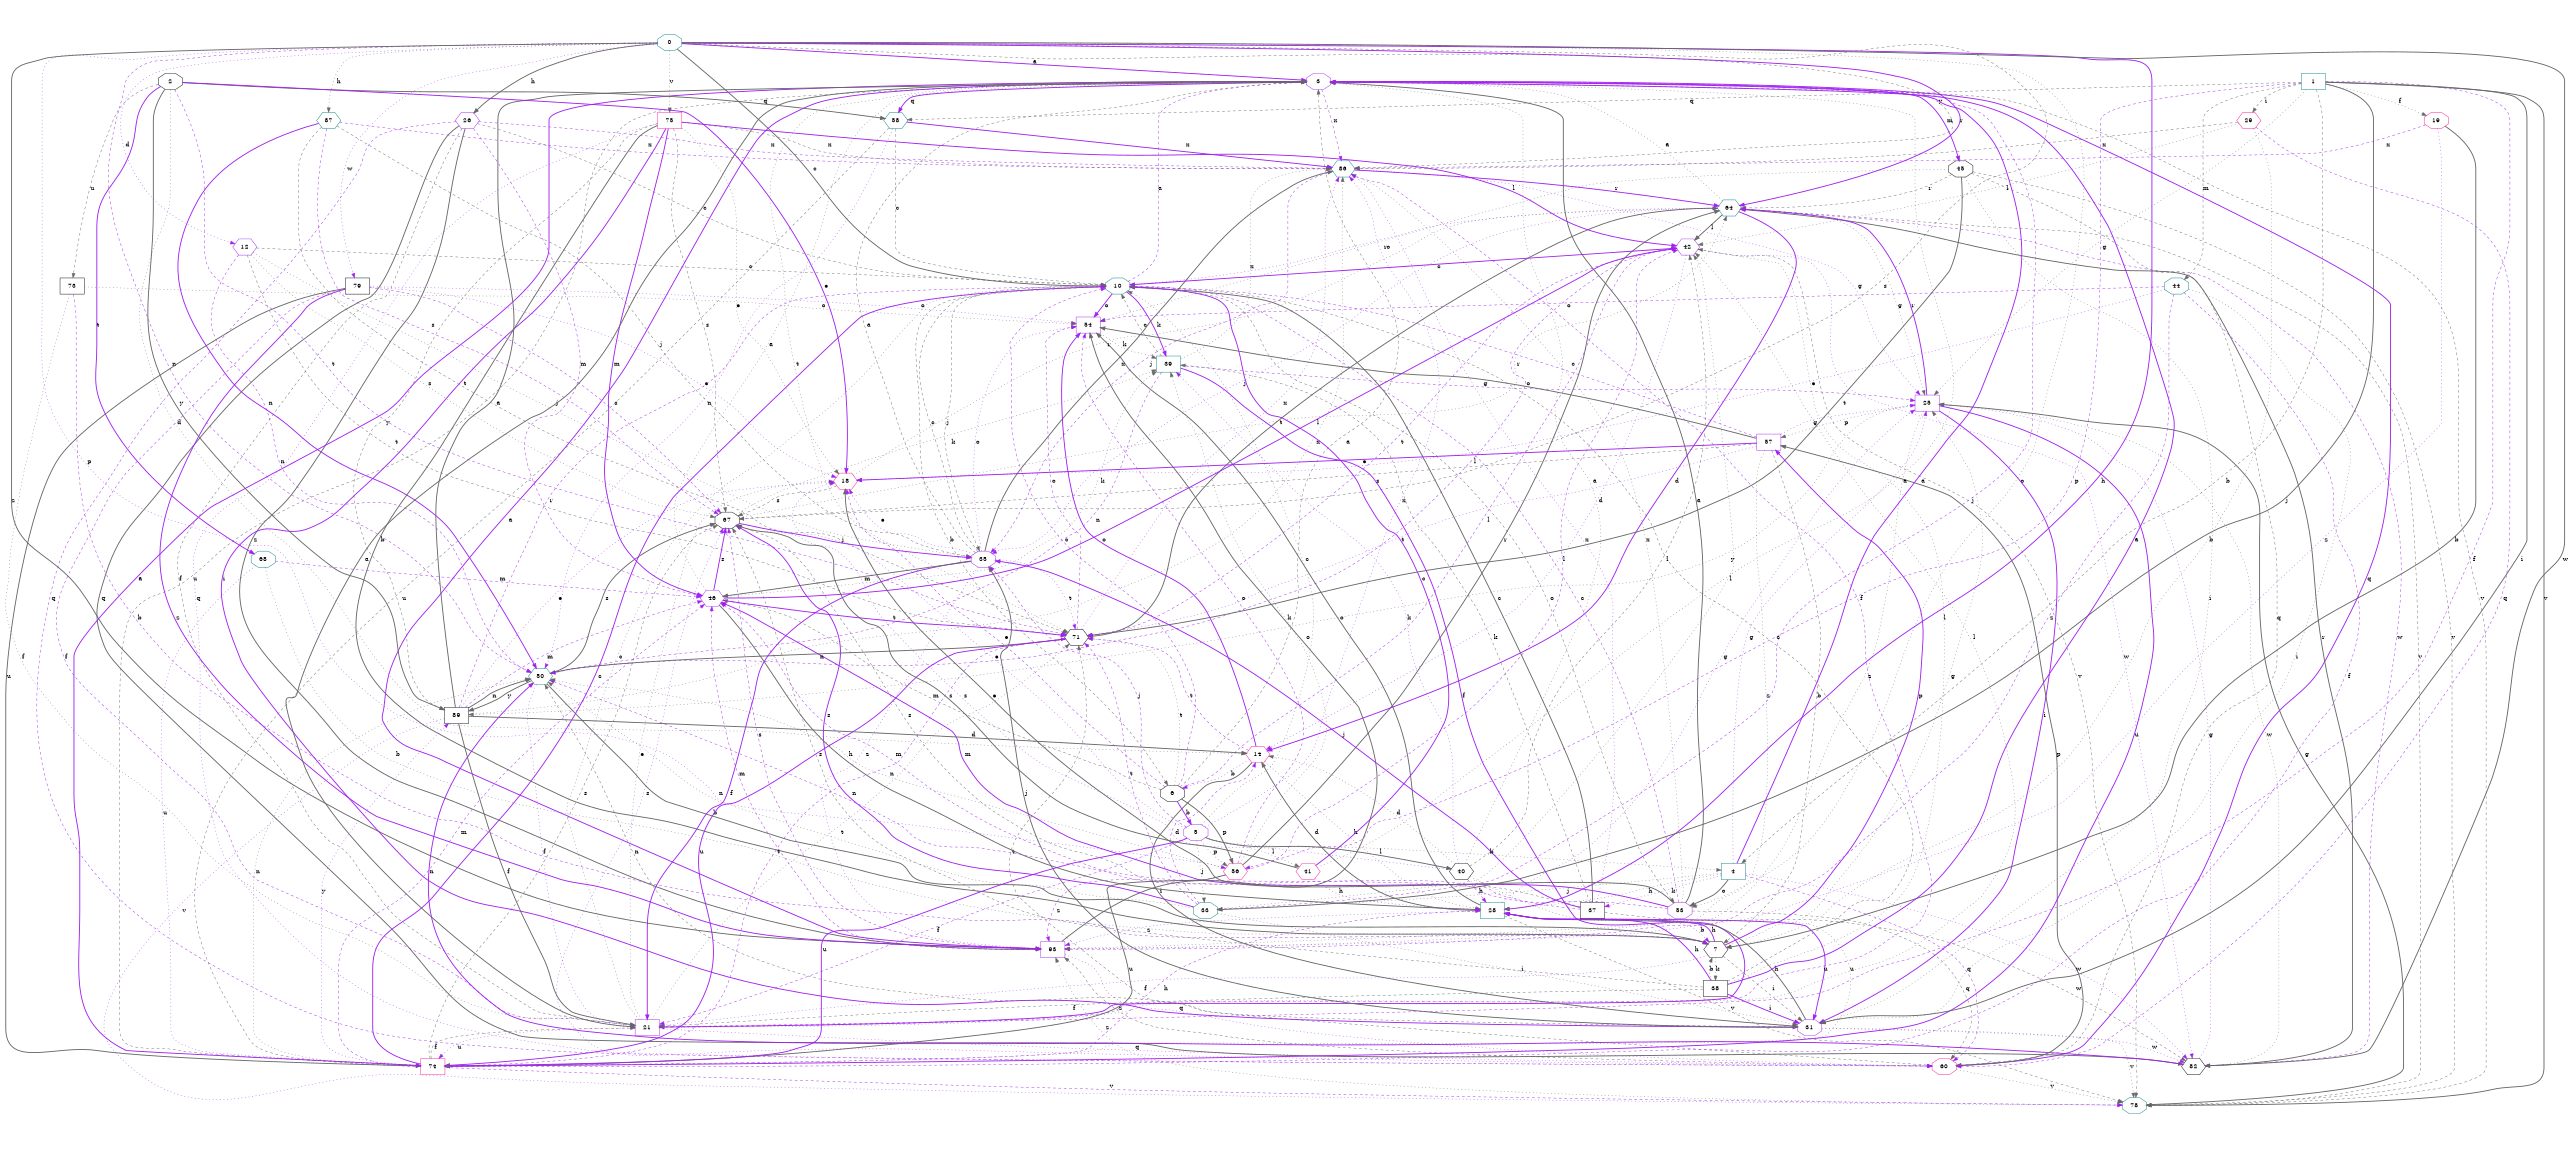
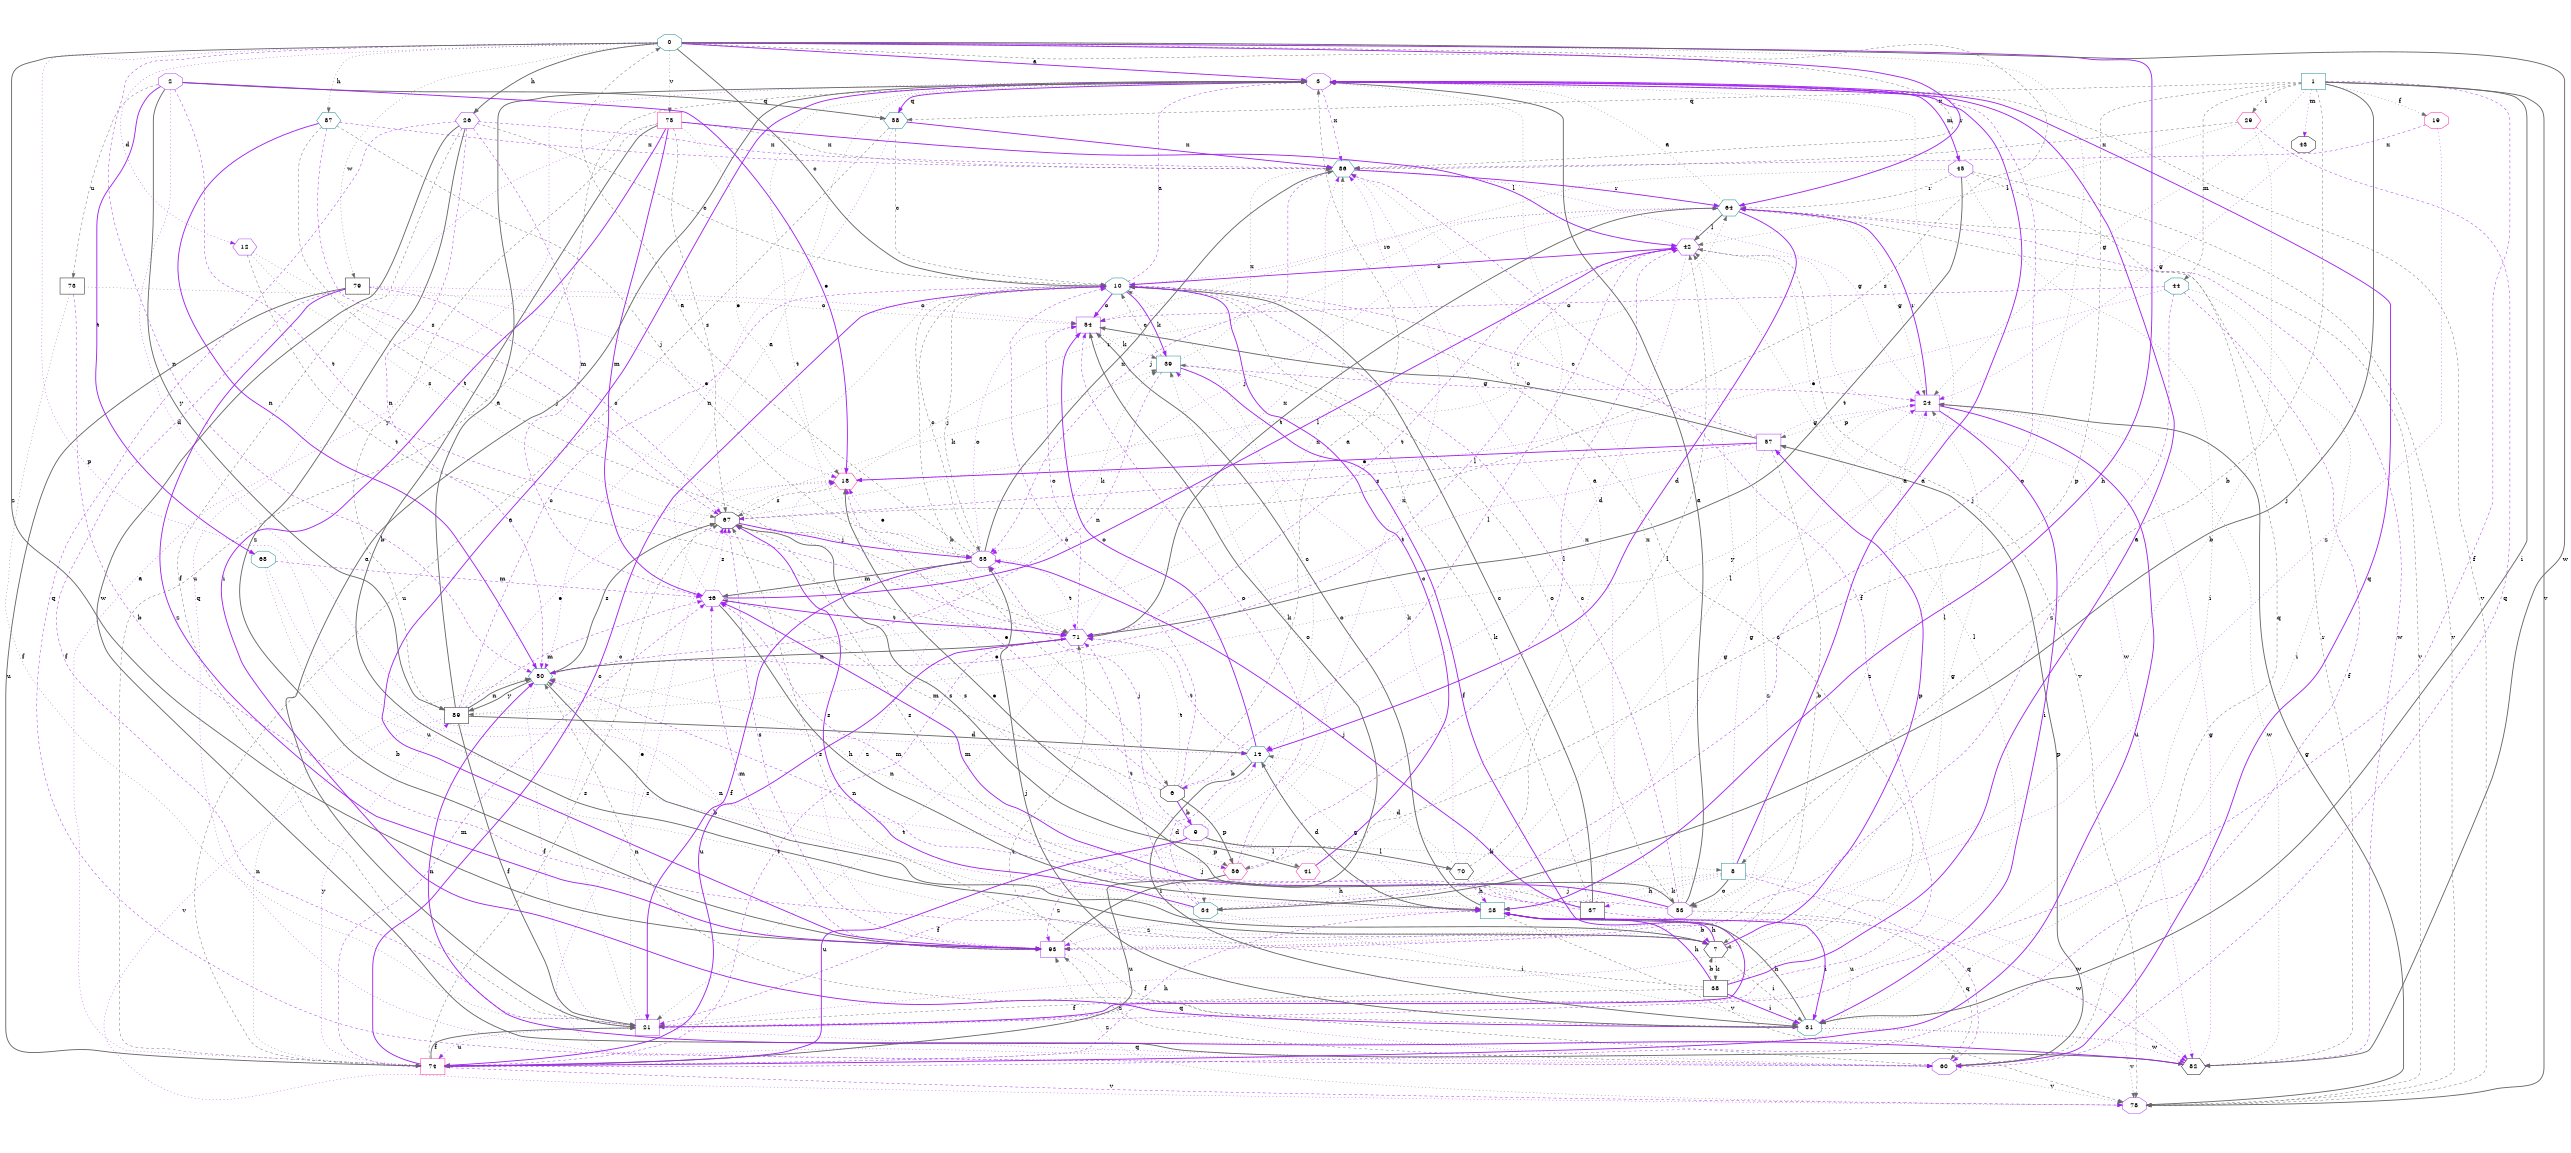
  strict digraph {
    node [color=purple shape=octagon]
    edge [color=gray40 style=dotted]
    0 [color=teal]
    3
    10 [color=teal]
    12 [shape=hexagon]
    26 [shape=hexagon]
    n6 [color=teal label=87 shape=hexagon]
    28 [color=teal shape=box]
    50 [color=teal shape=hexagon]
    53
    56 [color=deeppink shape=hexagon]
    64 [color=teal shape=hexagon]
    67 [color=black]
    75 [color=deeppink shape=box]
    79 [color=black shape=box]
    82 [color=black shape=hexagon]
    86 [color=teal shape=hexagon]
    93 [shape=box]
-   34 [color=teal label=33]
+   34 [color=teal]
    58 [color=teal shape=hexagon]
-   78 [color=teal]
-   71 [color=black shape=hexagon]
-   45 [color=black]
-   60 [color=deeppink]
+   78
+   71 [shape=hexagon]
+   45
+   60
    74 [color=deeppink shape=box]
    35
    6 [color=black]
    39 [color=teal shape=box]
    54 [shape=box]
    21 [shape=box]
    46 [shape=hexagon]
-   24 [shape=box label=25]
-   31
-   14 [color=deeppink shape=hexagon]
+   24 [shape=box]
+   31 [color=teal]
+   14 [color=teal shape=hexagon]
    7 [color=black shape=hexagon]
    89 [color=black shape=box]
    42 [shape=hexagon]
    18 [color=deeppink shape=hexagon]
    1 [color=teal shape=box]
-   4 [color=teal shape=box]
+   4 [color=teal shape=box label=8]
    19 [color=deeppink]
    29 [color=deeppink shape=hexagon]
+   43 [color=black]
    44 [color=teal]
    37 [color=black shape=box]
    57 [shape=box]
-   2 [color=black]
+   2
    68 [color=teal]
    73 [color=black shape=box]
-   5
-   40 [color=black shape=hexagon]
+   5 [label=9]
+   40 [color=black shape=hexagon label=70]
    41 [color=deeppink shape=hexagon]
    38 [color=black shape=box]
    0 -> 3 [color=purple label=a style=bold]
    0 -> 10 [label=c style=bold]
    0 -> 12 [color=purple label=d]
    0 -> 26 [label=h style=bold]
    0 -> n6 [label=h]
    0 -> 28 [color=purple label=h style=bold]
    0 -> 50 [color=purple label=n style=dashed]
    0 -> 53 [label=o]
    0 -> 56 [color=purple label=p]
    0 -> 64 [color=purple label=r style=bold]
    0 -> 67 [label=s style=dashed]
    0 -> 75 [label=v]
-   0 -> 79 [color=purple label=w]
+   0 -> 79 [label=w]
    0 -> 82 [label=w style=bold]
-   0 -> 86 [label=y style=dashed]
+   0 -> 86 [label=x style=dashed]
    0 -> 93 [label=z style=bold]
    3 -> 86 [color=purple label=x style=dashed]
    3 -> 34 [color=purple label=j style=dashed]
    3 -> 58 [color=purple label=q style=bold]
    3 -> 78 [label=v style=dashed]
    3 -> 71 [label=t]
    3 -> 45 [color=purple label=m style=bold]
    3 -> 60 [color=purple label=q style=bold]
    3 -> 74 [label=u style=dashed]
    10 -> 3 [color=purple label=a style=dashed]
    10 -> 53 [label=o style=dashed]
    10 -> 64 [color=purple label=r]
    10 -> 35 [label=j style=dashed]
    10 -> 6 [label=b style=dashed]
    10 -> 39 [color=purple label=k style=bold]
    10 -> 54 [color=purple label=o style=bold]
-   12 -> 10 [label=c style=dashed]
    12 -> 67 [label=s]
    12 -> 71 [label=t style=dashed]
    12 -> 35 [label=j]
    26 -> 10 [label=c style=dashed]
-   12 -> 50 [color=purple label=n style=dashed]
-   26 -> 82 [label=q style=bold]
+   26 -> 50 [color=purple label=n style=dashed]
+   26 -> 82 [label=w style=bold]
    26 -> 86 [color=purple label=x style=dashed]
    26 -> 93 [label=z style=bold]
    26 -> 60 [color=purple label=q style=dashed]
    26 -> 21 [label=f style=dashed]
    26 -> 46 [color=purple label=m style=dashed]
    n6 -> 50 [color=purple label=n style=bold]
    n6 -> 67 [color=purple label=s style=dashed]
    n6 -> 86 [color=purple label=x style=dashed]
    n6 -> 71 [label=t style=dashed]
    n6 -> 35 [label=j style=dashed]
    28 -> 93 [color=purple label=z]
    28 -> 78 [label=v style=dashed]
    28 -> 54 [label=o style=bold]
    28 -> 24 [color=purple label=g]
-   28 -> 31 [color=purple label=u style=bold]
+   28 -> 31 [color=purple label=i style=bold]
    28 -> 14 [label=d style=bold]
    28 -> 7 [color=purple label=b]
    50 -> 67 [label=s style=bold]
    50 -> 21 [color=purple label=f]
    50 -> 7 [label=b style=bold]
    50 -> 89 [label=y style=bold]
    50 -> 42 [color=purple label=l style=dashed]
    53 -> 3 [label=a style=bold]
    53 -> 10 [color=purple label=c style=dashed]
    53 -> 50 [color=purple label=n style=dashed]
    53 -> 86 [label=x]
    53 -> 60 [label=q style=dashed]
    53 -> 46 [color=purple label=m style=bold]
    53 -> 18 [label=e style=bold]
    56 -> 50 [label=n]
-   56 -> 64 [label=r style=bold]
    56 -> 93 [color=purple label=z style=dashed]
    56 -> 74 [label=u style=bold]
    56 -> 39 [label=k]
    56 -> 54 [color=purple label=o style=dashed]
    56 -> 42 [color=purple label=l style=dashed]
    64 -> 3 [label=a]
    64 -> 82 [color=purple label=w style=dashed]
    64 -> 78 [label=v style=dashed]
    64 -> 71 [label=t style=bold]
    64 -> 35 [color=purple label=j]
    64 -> 24 [label=g]
    64 -> 14 [color=purple label=d style=bold]
    64 -> 42 [label=l style=bold]
    67 -> 64 [label=r]
    67 -> 35 [color=purple label=j style=bold]
    67 -> 39 [label=k]
    75 -> 67 [label=s style=dashed]
    75 -> 86 [label=x style=dashed]
    75 -> 60 [color=purple label=q]
    75 -> 46 [color=purple label=m style=bold]
    75 -> 31 [color=purple label=i style=bold]
    75 -> 7 [label=b style=bold]
    75 -> 89 [label=y style=dashed]
    75 -> 42 [color=purple label=l style=bold]
    75 -> 18 [label=e]
    79 -> 67 [color=purple label=s style=dashed]
    79 -> 93 [color=purple label=z style=bold]
    79 -> 74 [label=u style=bold]
    79 -> 54 [color=purple label=o]
    79 -> 21 [color=purple label=f style=dashed]
    79 -> 18 [color=purple label=e]
    82 -> 50 [color=purple label=n style=bold]
-   82 -> 64 [label=r style=bold]
+   82 -> 64 [label=r style=dashed]
    82 -> 24 [color=purple label=g]
    86 -> 64 [color=purple label=r style=bold]
    86 -> 35 [color=purple label=j style=dashed]
    86 -> 21 [color=purple label=f style=dashed]
    86 -> 24 [color=purple label=g]
    93 -> 3 [color=purple label=a style=bold]
    93 -> 67 [color=purple label=s style=dashed]
    93 -> 60 [color=purple label=q]
    93 -> 54 [label=o style=bold]
    93 -> 46 [color=purple label=m style=dashed]
    34 -> 50 [label=n]
    34 -> 67 [color=purple label=s style=bold]
    34 -> 71 [color=purple label=t style=dashed]
    34 -> 31 [label=i]
    34 -> 14 [color=purple label=d style=dashed]
    34 -> 42 [label=l]
    58 -> 10 [label=c style=dashed]
    58 -> 50 [color=purple label=n]
    58 -> 86 [color=purple label=x style=bold]
    58 -> 74 [label=u style=dashed]
    78 -> 93 [label=z]
    78 -> 24 [label=g style=bold]
    71 -> 50 [label=n style=bold]
    71 -> 86 [color=purple label=x]
    71 -> 74 [color=purple label=u style=bold]
    71 -> 54 [color=purple label=o style=dashed]
    45 -> 64 [label=r style=dashed]
    45 -> 78 [label=v style=dashed]
    45 -> 71 [label=t style=bold]
    45 -> 60 [label=q style=dashed]
    45 -> 54 [label=o]
    45 -> 31 [label=i]
    60 -> 67 [color=purple label=s]
    60 -> 93 [label=z style=dashed]
    60 -> 78 [label=v]
    60 -> 71 [label=t style=dashed]
    60 -> 57 [label=p style=bold]
-   74 -> 3 [color=purple label=a style=bold]
+   74 -> 3 [color=purple label=a]
    74 -> 10 [color=purple label=c style=bold]
    74 -> 28 [color=purple label=h style=dashed]
    74 -> 50 [label=n]
    74 -> 67 [label=s style=dashed]
    74 -> 78 [color=purple label=v style=dashed]
    74 -> 71 [color=purple label=t style=dashed]
-   74 -> 21 [label=f style=dashed]
+   74 -> 21 [label=f style=bold]
    74 -> 46 [color=purple label=m style=dashed]
    74 -> 89 [color=purple label=y]
-   35 -> 3 [label=a style=dashed]
+   35 -> 0 [label=a style=dashed]
    35 -> 10 [label=c style=dashed]
    35 -> 86 [label=x style=bold]
    35 -> 93 [color=purple label=z]
    35 -> 71 [color=purple label=t]
    35 -> 54 [color=purple label=o]
    35 -> 21 [color=purple label=f style=bold]
    35 -> 46 [label=m style=bold]
    35 -> 18 [color=purple label=e]
    6 -> 3 [label=a style=dashed]
    6 -> 10 [color=purple label=c style=dashed]
    6 -> 56 [label=p style=bold]
    6 -> 71 [label=t]
    6 -> 46 [label=m style=dashed]
    6 -> 42 [color=purple label=l style=dashed]
    6 -> 18 [color=purple label=e style=dashed]
    6 -> 5 [color=purple label=b style=bold]
    39 -> 10 [label=c style=dashed]
    39 -> 50 [color=purple label=n style=dashed]
    39 -> 86 [label=x]
    39 -> 21 [color=purple label=f style=bold]
    39 -> 24 [color=purple label=g style=dashed]
    54 -> 39 [label=k]
    21 -> 3 [label=a style=bold]
    21 -> 10 [label=c]
-   21 -> 71 [label=t]
+   71 -> 21 [label=t]
    21 -> 60 [color=purple label=q]
    21 -> 74 [color=purple label=u]
    21 -> 42 [label=l]
    21 -> 18 [label=e]
    46 -> 3 [label=a]
    46 -> 28 [label=h style=bold]
-   46 -> 67 [color=purple label=s style=bold]
+   46 -> 67 [color=purple label=s]
    46 -> 71 [color=purple label=t style=bold]
    46 -> 39 [label=k]
    46 -> 42 [color=purple label=l style=bold]
    24 -> 64 [color=purple label=r style=bold]
    24 -> 82 [label=w]
    24 -> 93 [label=z]
    24 -> 74 [color=purple label=u style=bold]
    24 -> 31 [color=purple label=i style=bold]
    24 -> 89 [label=y]
    24 -> 57 [label=p]
    31 -> 28 [label=h style=bold]
    31 -> 50 [label=n style=dashed]
    31 -> 82 [color=purple label=w]
    31 -> 78 [label=v]
    31 -> 35 [label=j style=bold]
-   14 -> 28 [label=h]
+   14 -> 28 [label=g]
    14 -> 71 [color=purple label=t style=dashed]
    14 -> 6 [color=purple label=b]
    14 -> 54 [color=purple label=o style=bold]
    14 -> 31 [label=i style=bold]
    7 -> 28 [color=purple label=h style=bold]
    7 -> 21 [color=purple label=f]
    7 -> 24 [label=g]
    7 -> 31 [label=i style=dashed]
    7 -> 57 [color=purple label=p style=bold]
    7 -> 38 [label=k]
    89 -> 3 [label=a style=bold]
-   89 -> 10 [color=purple label=r style=dashed]
+   89 -> 10 [color=purple label=c style=dashed]
    89 -> 50 [label=n style=bold]
    89 -> 86 [label=x]
    89 -> 78 [color=purple label=v]
    89 -> 21 [label=f style=bold]
    89 -> 46 [color=purple label=m style=dashed]
    89 -> 14 [label=d style=bold]
    89 -> 18 [color=purple label=e]
    42 -> 10 [color=purple label=c style=bold]
    42 -> 82 [color=purple label=w]
    42 -> 78 [label=v style=dashed]
    42 -> 71 [color=purple label=t style=dashed]
    42 -> 14 [color=purple label=d]
    18 -> 64 [label=r]
    18 -> 67 [label=s style=dashed]
-   1 -> 56 [color=purple label=p style=dashed]
+   1 -> 56 [label=p style=dashed]
    1 -> 34 [label=j style=bold]
    1 -> 58 [label=q style=dashed]
    1 -> 78 [label=v style=bold]
    1 -> 21 [color=purple label=f style=dashed]
    1 -> 24 [label=g]
    1 -> 31 [label=i style=bold]
    1 -> 4 [label=b style=dashed]
    1 -> 19 [label=f]
    1 -> 29 [label=i style=dashed]
+   1 -> 43 [color=purple label=m]
    1 -> 44 [label=m style=dashed]
    4 -> 3 [color=purple label=a style=bold]
    4 -> 28 [label=h]
    4 -> 53 [label=o style=bold]
    4 -> 82 [color=purple label=w]
    4 -> 34 [label=j]
    4 -> 60 [color=purple label=q style=dashed]
    4 -> 24 [color=purple label=g]
    4 -> 37 [color=purple label=k]
    19 -> 86 [color=purple label=x style=dashed]
    19 -> 93 [color=purple label=z]
-   19 -> 7 [label=b style=bold]
    29 -> 86 [label=x style=dashed]
    29 -> 60 [color=purple label=q style=dashed]
    29 -> 7 [label=b]
    29 -> 42 [label=l]
+   43 -> 24 [color=purple label=g]
    44 -> 93 [color=purple label=z style=dashed]
    44 -> 74 [color=purple label=f style=dashed]
    44 -> 54 [color=purple label=o style=dashed]
    44 -> 31 [label=i]
    44 -> 18 [color=purple label=e]
    37 -> 10 [label=c style=bold]
    37 -> 67 [label=s style=dashed]
-   37 -> 82 [label=w style=dashed]
+   37 -> 82 [color=purple label=w style=dashed]
    37 -> 86 [color=purple label=x]
    37 -> 35 [color=purple label=j style=bold]
    37 -> 39 [label=k style=dashed]
    37 -> 46 [color=purple label=m style=dashed]
    57 -> 10 [color=purple label=c style=dashed]
-   57 -> 67 [label=s style=dashed]
+   57 -> 67 [color=purple label=s style=dashed]
    57 -> 93 [label=z]
    57 -> 71 [color=purple label=t]
    57 -> 54 [label=o style=bold]
    57 -> 24 [color=purple label=g]
    57 -> 7 [label=b style=dashed]
    57 -> 18 [color=purple label=e style=bold]
    2 -> 58 [label=q style=bold]
    2 -> 71 [color=purple label=t style=dashed]
-   2 -> 14 [label=d]
+   2 -> 14 [color=purple label=d]
    2 -> 89 [label=y style=bold]
    2 -> 18 [color=purple label=e style=bold]
    2 -> 68 [color=purple label=t style=bold]
    2 -> 73 [label=u style=dashed]
-   68 -> 74 [color=purple label=u]
+   68 -> 28 [color=purple label=u]
    68 -> 46 [color=purple label=m style=dashed]
    68 -> 7 [label=b]
    73 -> 54 [label=o]
    73 -> 21 [label=f]
    73 -> 7 [color=purple label=b style=dashed]
    5 -> 10 [label=c]
    5 -> 56 [label=p]
    5 -> 86 [color=purple label=x]
    5 -> 34 [label=j]
    5 -> 74 [color=purple label=u style=bold]
    5 -> 35 [color=purple label=j style=dashed]
    5 -> 21 [color=purple label=f style=dashed]
    5 -> 18 [color=purple label=e]
    5 -> 4 [label=b]
    5 -> 40 [label=l style=bold]
    5 -> 41 [label=l]
    40 -> 3 [label=a]
    40 -> 28 [color=purple label=h style=dashed]
    40 -> 67 [color=purple label=s]
    40 -> 74 [label=u]
    40 -> 39 [color=purple label=k]
    40 -> 14 [label=d]
    40 -> 42 [label=l style=dashed]
    41 -> 3 [label=a]
    41 -> 10 [color=purple label=c style=bold]
    41 -> 28 [color=purple label=h]
    41 -> 67 [label=s style=bold]
    38 -> 3 [color=purple label=a style=bold]
    38 -> 10 [label=c style=dashed]
    38 -> 28 [color=purple label=h style=bold]
    38 -> 67 [label=s style=dashed]
    38 -> 21 [label=f style=dashed]
    38 -> 31 [color=purple label=i style=bold]
    38 -> 7 [label=b]
    38 -> 42 [label=l]
  }
